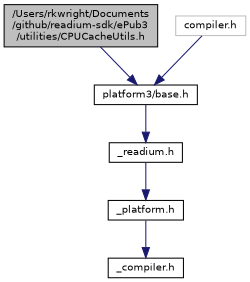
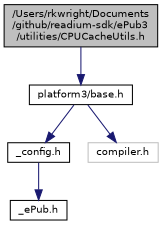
  digraph {
    fontname="DejaVu Sans"
    node [color=black fillcolor=white fontname="DejaVu Sans" fontsize=10 shape=record style=filled]
    edge [color=midnightblue fontname="DejaVu Sans" fontsize=10 labelfontname=Helvetica labelfontsize=10 style=solid]
    n1 [fillcolor=grey75 fontcolor=black height=0.2 label="/Users/rkwright/Documents\l/github/readium-sdk/ePub3\l/utilities/CPUCacheUtils.h" width=0.4]
    n2 [height=0.2 label="platform3/base.h" width=0.4]
-   n3 [height=0.2 label="_readium.h" width=0.4]
+   n3 [height=0.2 label="_config.h" width=0.4]
    n4 [color=grey75 height=0.2 label="compiler.h" width=0.4]
-   n5 [height=0.2 label="_platform.h" width=0.4]
-   n6 [height=0.2 label="_compiler.h" width=0.4]
+   n5 [height=0.2 label="_ePub.h" width=0.4]
    n1 -> n2
    n2 -> n3
-   n4 -> n2
+   n2 -> n4
    n3 -> n5
-   n5 -> n6
  }
